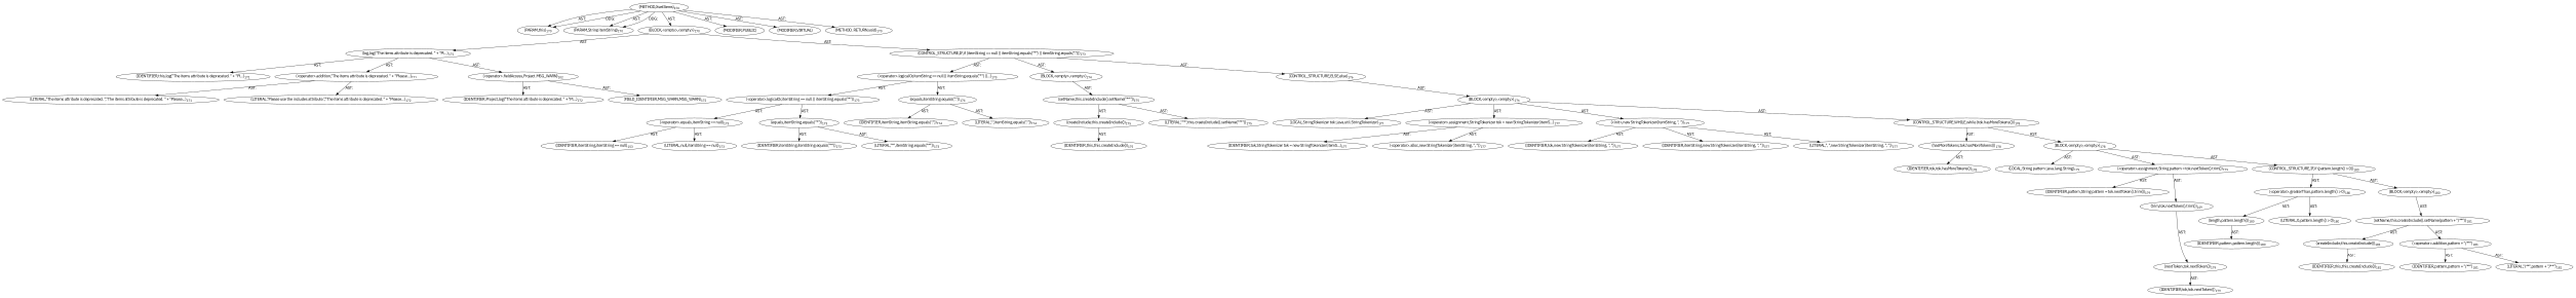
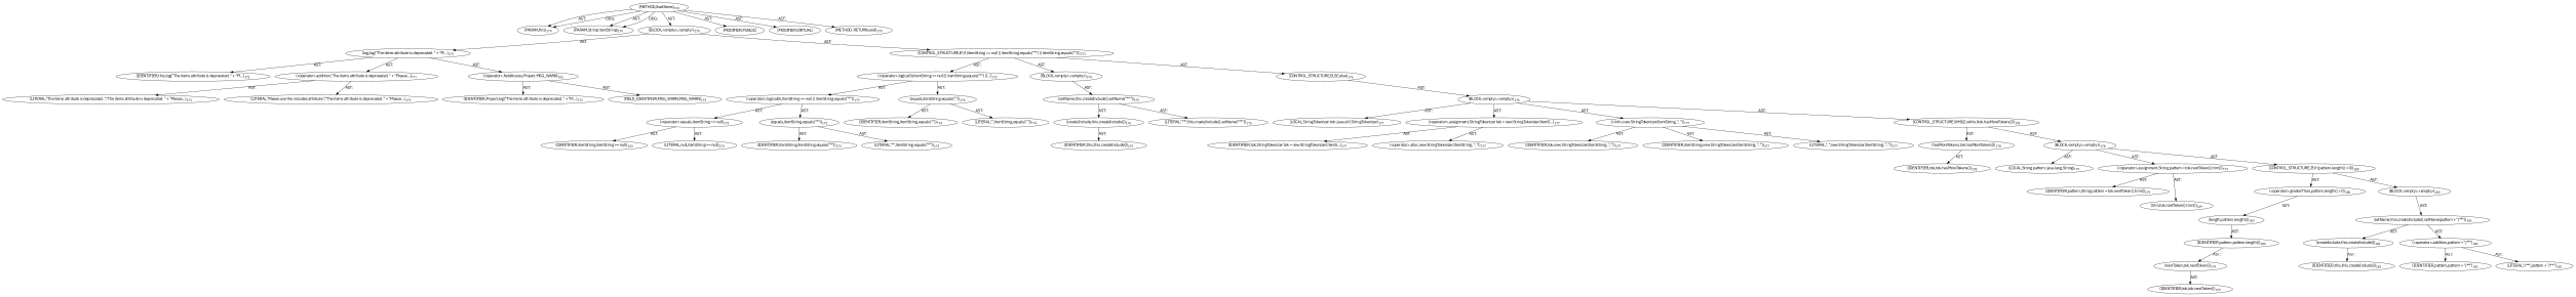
  digraph {
    fontname="IBM Plex Sans"
    node [fontname="IBM Plex Sans"]
    edge [fontname="IBM Plex Sans"]
    n1 [label=<(METHOD,XsetItems)<SUB>170</SUB>>]
    n2 [label=<(PARAM,this)<SUB>170</SUB>>]
    n3 [label=<(PARAM,String itemString)<SUB>170</SUB>>]
    n4 [label=<(BLOCK,&lt;empty&gt;,&lt;empty&gt;)<SUB>170</SUB>>]
    n5 [label=<(MODIFIER,PUBLIC)>]
    n6 [label=<(MODIFIER,VIRTUAL)>]
    n7 [label=<(METHOD_RETURN,void)<SUB>170</SUB>>]
    n8 [label=<(log,log(&quot;The items attribute is deprecated. &quot; + &quot;Pl...)<SUB>171</SUB>>]
    n9 [label=<(CONTROL_STRUCTURE,IF,if (itemString == null || itemString.equals(&quot;*&quot;) || itemString.equals(&quot;.&quot;)))<SUB>173</SUB>>]
    n10 [label=<(IDENTIFIER,this,log(&quot;The items attribute is deprecated. &quot; + &quot;Pl...)<SUB>171</SUB>>]
    n11 [label=<(&lt;operator&gt;.addition,&quot;The items attribute is deprecated. &quot; + &quot;Please...)<SUB>171</SUB>>]
    n12 [label=<(&lt;operator&gt;.fieldAccess,Project.MSG_WARN)<SUB>102</SUB>>]
    n13 [label=<(&lt;operator&gt;.logicalOr,itemString == null || itemString.equals(&quot;*&quot;) ||...)<SUB>173</SUB>>]
    n14 [label=<(BLOCK,&lt;empty&gt;,&lt;empty&gt;)<SUB>174</SUB>>]
    n15 [label=<(CONTROL_STRUCTURE,ELSE,else)<SUB>176</SUB>>]
    n16 [label=<(LITERAL,&quot;The items attribute is deprecated. &quot;,&quot;The items attribute is deprecated. &quot; + &quot;Please...)<SUB>171</SUB>>]
    n17 [label=<(LITERAL,&quot;Please use the includes attribute.&quot;,&quot;The items attribute is deprecated. &quot; + &quot;Please...)<SUB>172</SUB>>]
    n18 [label=<(IDENTIFIER,Project,log(&quot;The items attribute is deprecated. &quot; + &quot;Pl...)<SUB>172</SUB>>]
    n19 [label=<(FIELD_IDENTIFIER,MSG_WARN,MSG_WARN)<SUB>172</SUB>>]
    n20 [label=<(&lt;operator&gt;.logicalOr,itemString == null || itemString.equals(&quot;*&quot;))<SUB>173</SUB>>]
    n21 [label=<(equals,itemString.equals(&quot;.&quot;))<SUB>174</SUB>>]
    n22 [label=<(setName,this.createInclude().setName(&quot;**&quot;))<SUB>175</SUB>>]
    n23 [label=<(BLOCK,&lt;empty&gt;,&lt;empty&gt;)<SUB>176</SUB>>]
    n24 [label=<(&lt;operator&gt;.equals,itemString == null)<SUB>173</SUB>>]
    n25 [label=<(equals,itemString.equals(&quot;*&quot;))<SUB>173</SUB>>]
    n26 [label=<(IDENTIFIER,itemString,itemString.equals(&quot;.&quot;))<SUB>174</SUB>>]
    n27 [label=<(LITERAL,&quot;.&quot;,itemString.equals(&quot;.&quot;))<SUB>174</SUB>>]
    n28 [label=<(IDENTIFIER,itemString,itemString == null)<SUB>153</SUB>>]
    n29 [label=<(LITERAL,null,itemString == null)<SUB>173</SUB>>]
    n30 [label=<(IDENTIFIER,itemString,itemString.equals(&quot;*&quot;))<SUB>173</SUB>>]
    n31 [label=<(LITERAL,&quot;*&quot;,itemString.equals(&quot;*&quot;))<SUB>173</SUB>>]
    n32 [label=<(createInclude,this.createInclude())<SUB>175</SUB>>]
    n33 [label=<(LITERAL,&quot;**&quot;,this.createInclude().setName(&quot;**&quot;))<SUB>175</SUB>>]
    n34 [label=<(IDENTIFIER,this,this.createInclude())<SUB>175</SUB>>]
    n35 [label=<(LOCAL,StringTokenizer tok: java.util.StringTokenizer)<SUB>177</SUB>>]
    n36 [label=<(&lt;operator&gt;.assignment,StringTokenizer tok = new StringTokenizer(itemS...)<SUB>177</SUB>>]
    n37 [label=<(&lt;init&gt;,new StringTokenizer(itemString, &quot;, &quot;))<SUB>177</SUB>>]
    n38 [label=<(CONTROL_STRUCTURE,WHILE,while (tok.hasMoreTokens()))<SUB>178</SUB>>]
    n39 [label=<(IDENTIFIER,tok,StringTokenizer tok = new StringTokenizer(itemS...)<SUB>177</SUB>>]
    n40 [label=<(&lt;operator&gt;.alloc,new StringTokenizer(itemString, &quot;, &quot;))<SUB>177</SUB>>]
    n41 [label=<(IDENTIFIER,tok,new StringTokenizer(itemString, &quot;, &quot;))<SUB>177</SUB>>]
    n42 [label=<(IDENTIFIER,itemString,new StringTokenizer(itemString, &quot;, &quot;))<SUB>177</SUB>>]
    n43 [label=<(LITERAL,&quot;, &quot;,new StringTokenizer(itemString, &quot;, &quot;))<SUB>177</SUB>>]
    n44 [label=<(hasMoreTokens,tok.hasMoreTokens())<SUB>178</SUB>>]
    n45 [label=<(BLOCK,&lt;empty&gt;,&lt;empty&gt;)<SUB>178</SUB>>]
    n46 [label=<(IDENTIFIER,tok,tok.hasMoreTokens())<SUB>178</SUB>>]
    n47 [label=<(LOCAL,String pattern: java.lang.String)<SUB>179</SUB>>]
    n48 [label=<(&lt;operator&gt;.assignment,String pattern = tok.nextToken().trim())<SUB>179</SUB>>]
    n49 [label=<(CONTROL_STRUCTURE,IF,if (pattern.length() &gt; 0))<SUB>180</SUB>>]
    n50 [label=<(IDENTIFIER,pattern,String pattern = tok.nextToken().trim())<SUB>179</SUB>>]
    n51 [label=<(trim,tok.nextToken().trim())<SUB>149</SUB>>]
    n52 [label=<(&lt;operator&gt;.greaterThan,pattern.length() &gt; 0)<SUB>180</SUB>>]
    n53 [label=<(BLOCK,&lt;empty&gt;,&lt;empty&gt;)<SUB>180</SUB>>]
    n54 [label=<(nextToken,tok.nextToken())<SUB>179</SUB>>]
    n55 [label=<(IDENTIFIER,tok,tok.nextToken())<SUB>179</SUB>>]
    n56 [label=<(length,pattern.length())<SUB>180</SUB>>]
-   n57 [label=<(LITERAL,0,pattern.length() &gt; 0)<SUB>180</SUB>>]
    n58 [label=<(setName,this.createInclude().setName(pattern + &quot;/**&quot;))<SUB>181</SUB>>]
    n59 [label=<(IDENTIFIER,pattern,pattern.length())<SUB>180</SUB>>]
    n60 [label=<(createInclude,this.createInclude())<SUB>181</SUB>>]
    n61 [label=<(&lt;operator&gt;.addition,pattern + &quot;/**&quot;)<SUB>181</SUB>>]
    n62 [label=<(IDENTIFIER,this,this.createInclude())<SUB>181</SUB>>]
    n63 [label=<(IDENTIFIER,pattern,pattern + &quot;/**&quot;)<SUB>181</SUB>>]
    n64 [label=<(LITERAL,&quot;/**&quot;,pattern + &quot;/**&quot;)<SUB>181</SUB>>]
    n1 -> n2 [label="AST: "]
    n1 -> n2 [label="DDG: "]
    n1 -> n3 [label="AST: "]
    n1 -> n3 [label="DDG: "]
    n1 -> n4 [label="AST: "]
    n1 -> n5 [label="AST: "]
    n1 -> n6 [label="AST: "]
    n1 -> n7 [label="AST: "]
    n4 -> n8 [label="AST: "]
    n4 -> n9 [label="AST: "]
    n8 -> n10 [label="AST: "]
    n8 -> n11 [label="AST: "]
    n8 -> n12 [label="AST: "]
    n9 -> n13 [label="AST: "]
    n9 -> n14 [label="AST: "]
    n9 -> n15 [label="AST: "]
    n11 -> n16 [label="AST: "]
    n11 -> n17 [label="AST: "]
    n12 -> n18 [label="AST: "]
    n12 -> n19 [label="AST: "]
    n13 -> n20 [label="AST: "]
    n13 -> n21 [label="AST: "]
    n14 -> n22 [label="AST: "]
    n15 -> n23 [label="AST: "]
    n20 -> n24 [label="AST: "]
    n20 -> n25 [label="AST: "]
    n21 -> n26 [label="AST: "]
    n21 -> n27 [label="AST: "]
    n22 -> n32 [label="AST: "]
    n22 -> n33 [label="AST: "]
    n23 -> n35 [label="AST: "]
    n23 -> n36 [label="AST: "]
    n23 -> n37 [label="AST: "]
    n23 -> n38 [label="AST: "]
    n24 -> n28 [label="AST: "]
    n24 -> n29 [label="AST: "]
    n25 -> n30 [label="AST: "]
    n25 -> n31 [label="AST: "]
    n32 -> n34 [label="AST: "]
    n36 -> n39 [label="AST: "]
    n36 -> n40 [label="AST: "]
    n37 -> n41 [label="AST: "]
    n37 -> n42 [label="AST: "]
    n37 -> n43 [label="AST: "]
    n38 -> n44 [label="AST: "]
    n38 -> n45 [label="AST: "]
    n44 -> n46 [label="AST: "]
    n45 -> n47 [label="AST: "]
    n45 -> n48 [label="AST: "]
    n45 -> n49 [label="AST: "]
    n48 -> n50 [label="AST: "]
    n48 -> n51 [label="AST: "]
    n49 -> n52 [label="AST: "]
    n49 -> n53 [label="AST: "]
-   n51 -> n54 [label="AST: "]
+   n59 -> n54 [label="AST: "]
    n52 -> n56 [label="AST: "]
-   n52 -> n57 [label="AST: "]
    n53 -> n58 [label="AST: "]
    n54 -> n55 [label="AST: "]
    n56 -> n59 [label="AST: "]
    n58 -> n60 [label="AST: "]
    n58 -> n61 [label="AST: "]
    n60 -> n62 [label="AST: "]
    n61 -> n63 [label="AST: "]
    n61 -> n64 [label="AST: "]
  }
